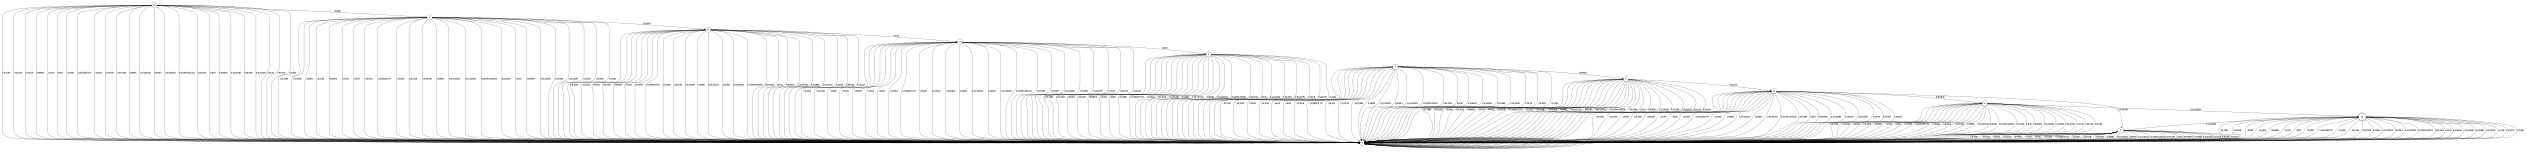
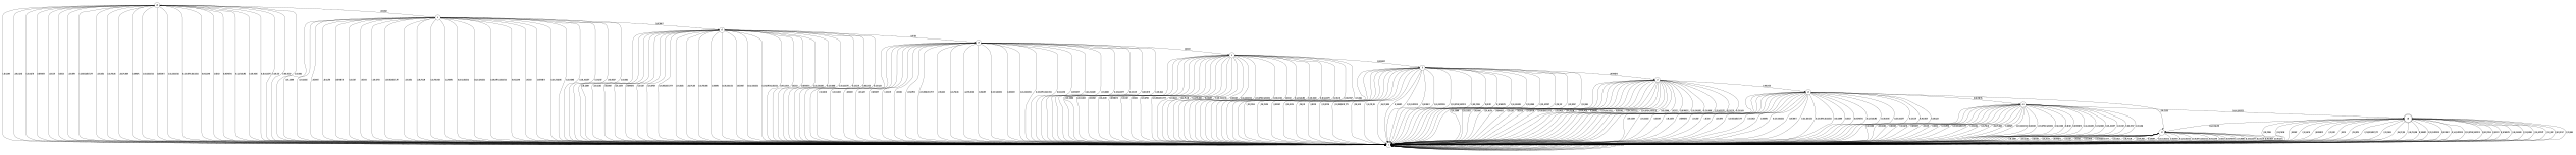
  digraph {
    fontname=Oswald
    node [fontname=Oswald shape=circle]
    edge [fontname=Oswald]
    n1 [label=s0]
    n2 [label=s1]
    n3 [label=s2]
    n4 [label=s3]
    n5 [label=s4]
    n6 [label=s5]
    n7 [label=s6]
    n8 [label=s7]
    n9 [label=s8]
    n10 [label=s9]
    n11 [label=s11]
    n12 [label=s10 shape=doublecircle]
    n1 -> n2 [label=I_SR_CONN]
    n1 -> n2 [label=I_CH_CLOSE]
    n1 -> n2 [label=I_SR_AUTH]
    n1 -> n2 [label=I_NEWKEYS]
    n1 -> n2 [label=I_CH_EOF]
    n1 -> n2 [label=I_KEX30]
    n1 -> n2 [label=I_CH_OPEN]
    n1 -> n2 [label=I_CH_REQUEST_PTY]
    n1 -> n2 [label=I_CH_DATA]
    n1 -> n2 [label=I_UA_PK_OK]
    n1 -> n2 [label=I_UA_PK_NOK]
    n1 -> n2 [label=O_UNIMPL]
    n1 -> n2 [label=O_CH_SUCCESS]
    n1 -> n2 [label=O_KEXINIT]
    n1 -> n2 [label=O_UA_SUCCESS]
    n1 -> n2 [label=O_CH_OPEN_SUCCESS]
    n1 -> n2 [label=O_NO_CONN]
    n1 -> n2 [label=O_KEX31]
    n1 -> n2 [label=O_NEWKEYS]
    n1 -> n2 [label=O_UA_FAILURE]
    n1 -> n2 [label=O_CH_NONE]
    n1 -> n2 [label=O_SR_ACCEPT]
    n1 -> n2 [label=O_CH_EOF]
    n1 -> n2 [label=O_NO_RESP]
    n1 -> n2 [label=O_CH_MAX]
-   n1 -> n3 [label=I_KEXINIT]
+   n3 -> n1 [label=I_KEXINIT]
    n2 -> n2 [label=I_SR_CONN]
    n2 -> n2 [label=I_CH_CLOSE]
    n2 -> n2 [label=I_KEXINIT]
    n2 -> n2 [label=I_SR_AUTH]
    n2 -> n2 [label=I_NEWKEYS]
    n2 -> n2 [label=I_CH_EOF]
    n2 -> n2 [label=I_KEX30]
    n2 -> n2 [label=I_CH_OPEN]
    n2 -> n2 [label=I_CH_REQUEST_PTY]
    n2 -> n2 [label=I_CH_DATA]
    n2 -> n2 [label=I_UA_PK_OK]
    n2 -> n2 [label=I_UA_PK_NOK]
    n2 -> n2 [label=O_UNIMPL]
    n2 -> n2 [label=O_CH_SUCCESS]
    n2 -> n2 [label=O_KEXINIT]
    n2 -> n2 [label=O_UA_SUCCESS]
    n2 -> n2 [label=O_CH_OPEN_SUCCESS]
    n2 -> n2 [label=O_NO_CONN]
    n2 -> n2 [label=O_KEX31]
    n2 -> n2 [label=O_NEWKEYS]
    n2 -> n2 [label=O_UA_FAILURE]
    n2 -> n2 [label=O_CH_NONE]
    n2 -> n2 [label=O_SR_ACCEPT]
    n2 -> n2 [label=O_CH_EOF]
    n2 -> n2 [label=O_NO_RESP]
    n2 -> n2 [label=O_CH_MAX]
    n3 -> n2 [label=I_SR_CONN]
    n3 -> n2 [label=I_CH_CLOSE]
    n3 -> n2 [label=I_KEXINIT]
    n3 -> n2 [label=I_SR_AUTH]
    n3 -> n2 [label=I_NEWKEYS]
    n3 -> n2 [label=I_CH_EOF]
    n3 -> n2 [label=I_KEX30]
    n3 -> n2 [label=I_CH_OPEN]
    n3 -> n2 [label=I_CH_REQUEST_PTY]
    n3 -> n2 [label=I_CH_DATA]
    n3 -> n2 [label=I_UA_PK_OK]
    n3 -> n2 [label=I_UA_PK_NOK]
    n3 -> n2 [label=O_UNIMPL]
    n3 -> n2 [label=O_CH_SUCCESS]
    n3 -> n2 [label=O_UA_SUCCESS]
    n3 -> n2 [label=O_CH_OPEN_SUCCESS]
    n3 -> n2 [label=O_NO_CONN]
    n3 -> n2 [label=O_KEX31]
    n3 -> n2 [label=O_NEWKEYS]
    n3 -> n2 [label=O_UA_FAILURE]
    n3 -> n2 [label=O_CH_NONE]
    n3 -> n2 [label=O_SR_ACCEPT]
    n3 -> n2 [label=O_CH_EOF]
    n3 -> n2 [label=O_NO_RESP]
    n3 -> n2 [label=O_CH_MAX]
    n3 -> n4 [label=O_KEXINIT]
    n4 -> n2 [label=I_SR_CONN]
    n4 -> n2 [label=I_CH_CLOSE]
    n4 -> n2 [label=I_KEXINIT]
    n4 -> n2 [label=I_SR_AUTH]
    n4 -> n2 [label=I_NEWKEYS]
    n4 -> n2 [label=I_CH_EOF]
    n4 -> n2 [label=I_CH_OPEN]
    n4 -> n2 [label=I_CH_REQUEST_PTY]
    n4 -> n2 [label=I_CH_DATA]
    n4 -> n2 [label=I_UA_PK_OK]
    n4 -> n2 [label=I_UA_PK_NOK]
    n4 -> n2 [label=O_UNIMPL]
    n4 -> n2 [label=O_CH_SUCCESS]
    n4 -> n2 [label=O_KEXINIT]
    n4 -> n2 [label=O_UA_SUCCESS]
    n4 -> n2 [label=O_CH_OPEN_SUCCESS]
    n4 -> n2 [label=O_NO_CONN]
    n4 -> n2 [label=O_KEX31]
    n4 -> n2 [label=O_NEWKEYS]
    n4 -> n2 [label=O_UA_FAILURE]
    n4 -> n2 [label=O_CH_NONE]
    n4 -> n2 [label=O_SR_ACCEPT]
    n4 -> n2 [label=O_CH_EOF]
    n4 -> n2 [label=O_NO_RESP]
    n4 -> n2 [label=O_CH_MAX]
    n4 -> n5 [label=I_KEX30]
    n5 -> n2 [label=I_SR_CONN]
    n5 -> n2 [label=I_CH_CLOSE]
    n5 -> n2 [label=I_KEXINIT]
    n5 -> n2 [label=I_SR_AUTH]
    n5 -> n2 [label=I_NEWKEYS]
    n5 -> n2 [label=I_CH_EOF]
    n5 -> n2 [label=I_KEX30]
    n5 -> n2 [label=I_CH_OPEN]
    n5 -> n2 [label=I_CH_REQUEST_PTY]
    n5 -> n2 [label=I_CH_DATA]
    n5 -> n2 [label=I_UA_PK_OK]
    n5 -> n2 [label=I_UA_PK_NOK]
    n5 -> n2 [label=O_UNIMPL]
    n5 -> n2 [label=O_CH_SUCCESS]
    n5 -> n2 [label=O_KEXINIT]
    n5 -> n2 [label=O_UA_SUCCESS]
    n5 -> n2 [label=O_CH_OPEN_SUCCESS]
    n5 -> n2 [label=O_NO_CONN]
    n5 -> n2 [label=O_NEWKEYS]
    n5 -> n2 [label=O_UA_FAILURE]
    n5 -> n2 [label=O_CH_NONE]
    n5 -> n2 [label=O_SR_ACCEPT]
    n5 -> n2 [label=O_CH_EOF]
    n5 -> n2 [label=O_NO_RESP]
    n5 -> n2 [label=O_CH_MAX]
    n5 -> n6 [label=O_KEX31]
    n6 -> n2 [label=I_SR_CONN]
    n6 -> n2 [label=I_CH_CLOSE]
    n6 -> n2 [label=I_KEXINIT]
    n6 -> n2 [label=I_SR_AUTH]
    n6 -> n2 [label=I_NEWKEYS]
    n6 -> n2 [label=I_CH_EOF]
    n6 -> n2 [label=I_KEX30]
    n6 -> n2 [label=I_CH_OPEN]
    n6 -> n2 [label=I_CH_REQUEST_PTY]
    n6 -> n2 [label=I_CH_DATA]
    n6 -> n2 [label=I_UA_PK_OK]
    n6 -> n2 [label=I_UA_PK_NOK]
    n6 -> n2 [label=O_UNIMPL]
    n6 -> n2 [label=O_CH_SUCCESS]
    n6 -> n2 [label=O_KEXINIT]
    n6 -> n2 [label=O_UA_SUCCESS]
    n6 -> n2 [label=O_CH_OPEN_SUCCESS]
    n6 -> n2 [label=O_NO_CONN]
    n6 -> n2 [label=O_KEX31]
    n6 -> n2 [label=O_UA_FAILURE]
    n6 -> n2 [label=O_CH_NONE]
    n6 -> n2 [label=O_SR_ACCEPT]
    n6 -> n2 [label=O_CH_EOF]
    n6 -> n2 [label=O_NO_RESP]
    n6 -> n2 [label=O_CH_MAX]
+   n6 -> n7 [label=O_NEWKEYS]
    n7 -> n2 [label=I_SR_CONN]
    n7 -> n2 [label=I_CH_CLOSE]
    n7 -> n2 [label=I_KEXINIT]
    n7 -> n2 [label=I_SR_AUTH]
    n7 -> n2 [label=I_CH_EOF]
    n7 -> n2 [label=I_KEX30]
    n7 -> n2 [label=I_CH_OPEN]
    n7 -> n2 [label=I_CH_REQUEST_PTY]
    n7 -> n2 [label=I_CH_DATA]
    n7 -> n2 [label=I_UA_PK_OK]
    n7 -> n2 [label=I_UA_PK_NOK]
    n7 -> n2 [label=O_UNIMPL]
    n7 -> n2 [label=O_CH_SUCCESS]
    n7 -> n2 [label=O_KEXINIT]
    n7 -> n2 [label=O_UA_SUCCESS]
    n7 -> n2 [label=O_CH_OPEN_SUCCESS]
    n7 -> n2 [label=O_NO_CONN]
    n7 -> n2 [label=O_KEX31]
    n7 -> n2 [label=O_NEWKEYS]
    n7 -> n2 [label=O_UA_FAILURE]
    n7 -> n2 [label=O_CH_NONE]
    n7 -> n2 [label=O_SR_ACCEPT]
    n7 -> n2 [label=O_CH_EOF]
    n7 -> n2 [label=O_NO_RESP]
    n7 -> n2 [label=O_CH_MAX]
    n7 -> n8 [label=I_NEWKEYS]
    n8 -> n2 [label=I_SR_CONN]
    n8 -> n2 [label=I_CH_CLOSE]
    n8 -> n2 [label=I_KEXINIT]
    n8 -> n2 [label=I_SR_AUTH]
    n8 -> n2 [label=I_NEWKEYS]
    n8 -> n2 [label=I_CH_EOF]
    n8 -> n2 [label=I_KEX30]
    n8 -> n2 [label=I_CH_OPEN]
    n8 -> n2 [label=I_CH_REQUEST_PTY]
    n8 -> n2 [label=I_CH_DATA]
    n8 -> n2 [label=I_UA_PK_OK]
    n8 -> n2 [label=I_UA_PK_NOK]
    n8 -> n2 [label=O_UNIMPL]
    n8 -> n2 [label=O_CH_SUCCESS]
    n8 -> n2 [label=O_KEXINIT]
    n8 -> n2 [label=O_UA_SUCCESS]
    n8 -> n2 [label=O_CH_OPEN_SUCCESS]
    n8 -> n2 [label=O_NO_CONN]
    n8 -> n2 [label=O_KEX31]
    n8 -> n2 [label=O_NEWKEYS]
    n8 -> n2 [label=O_UA_FAILURE]
    n8 -> n2 [label=O_CH_NONE]
    n8 -> n2 [label=O_SR_ACCEPT]
    n8 -> n2 [label=O_CH_EOF]
    n8 -> n2 [label=O_CH_MAX]
    n8 -> n9 [label=O_NO_RESP]
    n9 -> n2 [label=I_SR_CONN]
    n9 -> n2 [label=I_CH_CLOSE]
    n9 -> n2 [label=I_KEXINIT]
    n9 -> n2 [label=I_SR_AUTH]
    n9 -> n2 [label=I_NEWKEYS]
    n9 -> n2 [label=I_CH_EOF]
    n9 -> n2 [label=I_KEX30]
    n9 -> n2 [label=I_CH_OPEN]
    n9 -> n2 [label=I_CH_REQUEST_PTY]
    n9 -> n2 [label=I_CH_DATA]
    n9 -> n2 [label=O_UNIMPL]
    n9 -> n2 [label=O_CH_SUCCESS]
    n9 -> n2 [label=O_KEXINIT]
    n9 -> n2 [label=O_UA_SUCCESS]
    n9 -> n2 [label=O_CH_OPEN_SUCCESS]
    n9 -> n2 [label=O_NO_CONN]
    n9 -> n2 [label=O_KEX31]
    n9 -> n2 [label=O_NEWKEYS]
    n9 -> n2 [label=O_UA_FAILURE]
    n9 -> n2 [label=O_CH_NONE]
    n9 -> n2 [label=O_SR_ACCEPT]
    n9 -> n2 [label=O_CH_EOF]
    n9 -> n2 [label=O_NO_RESP]
    n9 -> n2 [label=O_CH_MAX]
    n9 -> n10 [label=O_NEWKEYS]
-   n9 -> n11 [label=I_UA_PK_NOK]
+   n9 -> n11 [label=I_CH_CLOSE]
    n10 -> n2 [label=I_SR_CONN]
    n10 -> n2 [label=I_CH_CLOSE]
    n10 -> n2 [label=I_KEXINIT]
    n10 -> n2 [label=I_SR_AUTH]
    n10 -> n2 [label=I_NEWKEYS]
    n10 -> n2 [label=I_CH_EOF]
    n10 -> n2 [label=I_KEX30]
    n10 -> n2 [label=I_CH_OPEN]
    n10 -> n2 [label=I_CH_REQUEST_PTY]
    n10 -> n2 [label=I_CH_DATA]
    n10 -> n2 [label=I_UA_PK_OK]
    n10 -> n2 [label=I_UA_PK_NOK]
    n10 -> n2 [label=O_UNIMPL]
    n10 -> n2 [label=O_CH_SUCCESS]
    n10 -> n2 [label=O_KEXINIT]
    n10 -> n2 [label=O_CH_OPEN_SUCCESS]
    n10 -> n2 [label=O_NO_CONN]
    n10 -> n2 [label=O_KEX31]
    n10 -> n2 [label=O_NEWKEYS]
    n10 -> n2 [label=O_UA_FAILURE]
    n10 -> n2 [label=O_CH_NONE]
    n10 -> n2 [label=O_SR_ACCEPT]
    n10 -> n2 [label=O_CH_EOF]
    n10 -> n2 [label=O_NO_RESP]
    n10 -> n2 [label=O_CH_MAX]
    n10 -> n12 [label=O_UA_SUCCESS]
    n11 -> n2 [label=I_SR_CONN]
    n11 -> n2 [label=I_CH_CLOSE]
    n11 -> n2 [label=I_KEXINIT]
    n11 -> n2 [label=I_SR_AUTH]
    n11 -> n2 [label=I_NEWKEYS]
    n11 -> n2 [label=I_CH_EOF]
    n11 -> n2 [label=I_KEX30]
    n11 -> n2 [label=I_CH_OPEN]
    n11 -> n2 [label=I_CH_REQUEST_PTY]
    n11 -> n2 [label=I_CH_DATA]
    n11 -> n2 [label=I_UA_PK_OK]
    n11 -> n2 [label=I_UA_PK_NOK]
    n11 -> n2 [label=O_UNIMPL]
    n11 -> n2 [label=O_CH_SUCCESS]
    n11 -> n2 [label=O_KEXINIT]
    n11 -> n2 [label=O_UA_SUCCESS]
    n11 -> n2 [label=O_CH_OPEN_SUCCESS]
    n11 -> n2 [label=O_NO_CONN]
    n11 -> n2 [label=O_KEX31]
    n11 -> n2 [label=O_NEWKEYS]
    n11 -> n2 [label=O_CH_NONE]
    n11 -> n2 [label=O_SR_ACCEPT]
    n11 -> n2 [label=O_CH_EOF]
    n11 -> n2 [label=O_NO_RESP]
    n11 -> n2 [label=O_CH_MAX]
-   n11 -> n12 [label=O_UA_FAILURE]
+   n12 -> n11 [label=O_UA_FAILURE]
    n12 -> n2 [label=I_SR_CONN]
    n12 -> n2 [label=I_CH_CLOSE]
    n12 -> n2 [label=I_KEXINIT]
    n12 -> n2 [label=I_SR_AUTH]
    n12 -> n2 [label=I_NEWKEYS]
    n12 -> n2 [label=I_CH_EOF]
    n12 -> n2 [label=I_KEX30]
    n12 -> n2 [label=I_CH_OPEN]
    n12 -> n2 [label=I_CH_REQUEST_PTY]
    n12 -> n2 [label=I_CH_DATA]
    n12 -> n2 [label=I_UA_PK_OK]
    n12 -> n2 [label=I_UA_PK_NOK]
    n12 -> n2 [label=O_UNIMPL]
    n12 -> n2 [label=O_CH_SUCCESS]
    n12 -> n2 [label=O_KEXINIT]
    n12 -> n2 [label=O_UA_SUCCESS]
    n12 -> n2 [label=O_CH_OPEN_SUCCESS]
    n12 -> n2 [label=O_NO_CONN]
    n12 -> n2 [label=O_KEX31]
    n12 -> n2 [label=O_NEWKEYS]
    n12 -> n2 [label=O_UA_FAILURE]
    n12 -> n2 [label=O_CH_NONE]
    n12 -> n2 [label=O_SR_ACCEPT]
    n12 -> n2 [label=O_CH_EOF]
    n12 -> n2 [label=O_NO_RESP]
    n12 -> n2 [label=O_CH_MAX]
  }
